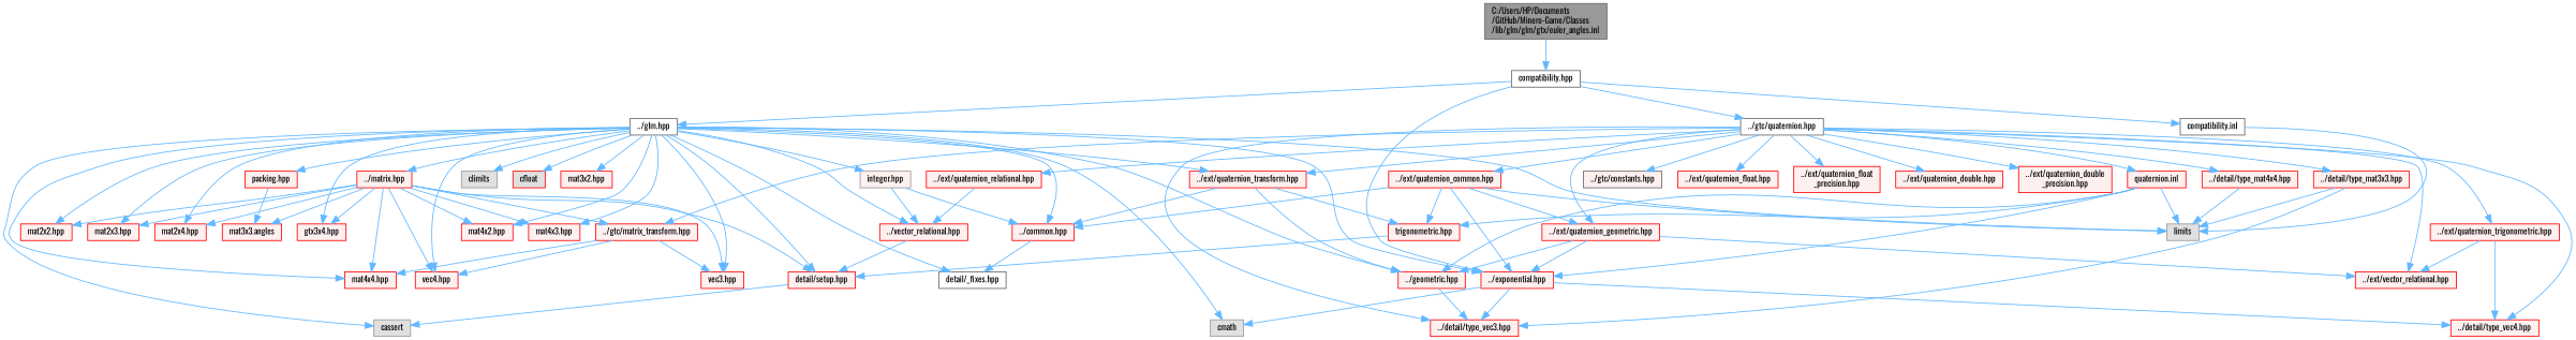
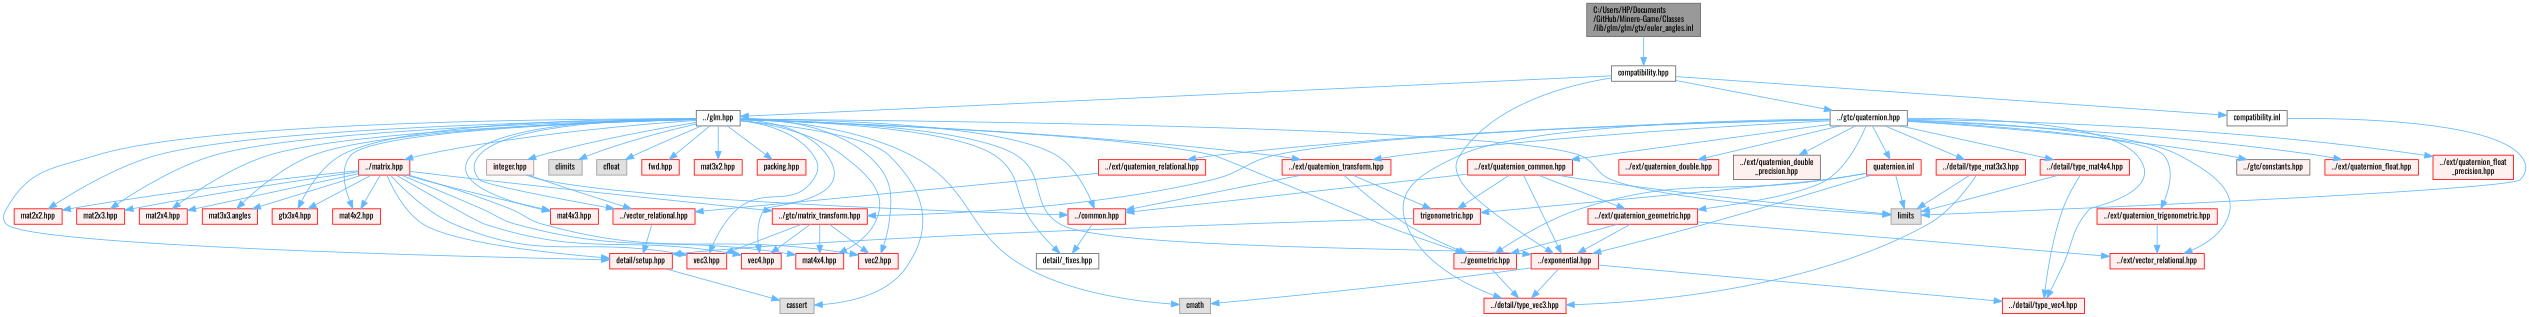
  digraph {
    fontname=Oswald
    node [color=red fillcolor="#FFF0F0" fontname=Oswald fontsize=10 shape=box style=filled]
    edge [color=steelblue1 fontname=Oswald fontsize=10 labelfontname=Helvetica labelfontsize=10 style=solid]
    n1 [color=gray40 fillcolor=grey60 fontcolor=black height=0.2 label="C:/Users/HP/Documents\l/GitHub/Minero-Game/Classes\l/lib/glm/glm/gtx/euler_angles.inl" width=0.4]
    n2 [color=grey40 fillcolor=white height=0.2 label="compatibility.hpp" width=0.4]
    n3 [color=grey40 fillcolor=white height=0.2 label="../glm.hpp" width=0.4]
    n4 [color=grey40 fillcolor=white height=0.2 label="../gtc/quaternion.hpp" width=0.4]
    n5 [color=grey40 fillcolor=white height=0.2 label="compatibility.inl" width=0.4]
    n6 [height=0.2 label="../exponential.hpp" width=0.4]
    n7 [color=grey40 fillcolor=white height=0.2 label="detail/_fixes.hpp" width=0.4]
    n8 [color=grey60 fillcolor="#E0E0E0" height=0.2 label=cmath width=0.4]
    n9 [height=0.2 label="detail/setup.hpp" width=0.4]
    n10 [color=grey60 fillcolor="#E0E0E0" height=0.2 label=cassert width=0.4]
    n11 [color=grey60 fillcolor="#E0E0E0" height=0.2 label=climits width=0.4]
-   n12 [fillcolor="#E0E0E0" height=0.2 label=cfloat width=0.4]
+   n12 [color=grey60 fillcolor="#E0E0E0" height=0.2 label=cfloat width=0.4]
    n13 [color=grey60 fillcolor="#E0E0E0" height=0.2 label=limits width=0.4]
+   n14 [height=0.2 label="fwd.hpp" width=0.4]
+   n15 [height=0.2 label="vec2.hpp" width=0.4]
    n16 [height=0.2 label="vec3.hpp" width=0.4]
    n17 [height=0.2 label="vec4.hpp" width=0.4]
    n18 [height=0.2 label="mat2x2.hpp" width=0.4]
    n19 [height=0.2 label="mat2x3.hpp" width=0.4]
    n20 [height=0.2 label="mat2x4.hpp" width=0.4]
    n21 [height=0.2 label="mat3x2.hpp" width=0.4]
    n22 [height=0.2 label="mat3x3.angles" width=0.4]
    n23 [height=0.2 label="gtx3x4.hpp" width=0.4]
    n24 [height=0.2 label="mat4x2.hpp" width=0.4]
    n25 [height=0.2 label="mat4x3.hpp" width=0.4]
    n26 [height=0.2 label="mat4x4.hpp" width=0.4]
    n27 [height=0.2 label="../common.hpp" width=0.4]
    n28 [height=0.2 label="packing.hpp" width=0.4]
    n29 [height=0.2 label="../geometric.hpp" width=0.4]
    n30 [height=0.2 label="../matrix.hpp" width=0.4]
    n31 [height=0.2 label="../vector_relational.hpp" width=0.4]
    n32 [color=grey60 height=0.2 label="integer.hpp" width=0.4]
    n33 [height=0.2 label="../ext/quaternion_transform.hpp" width=0.4]
    n34 [height=0.2 label="../detail/type_vec3.hpp" width=0.4]
    n35 [height=0.2 label="../detail/type_vec4.hpp" width=0.4]
    n36 [color=grey40 height=0.2 label="../gtc/constants.hpp" width=0.4]
    n37 [height=0.2 label="../gtc/matrix_transform.hpp" width=0.4]
    n38 [height=0.2 label="../ext/vector_relational.hpp" width=0.4]
    n39 [height=0.2 label="../ext/quaternion_common.hpp" width=0.4]
    n40 [height=0.2 label="../ext/quaternion_geometric.hpp" width=0.4]
    n41 [height=0.2 label="../ext/quaternion_float.hpp" width=0.4]
    n42 [height=0.2 label="../ext/quaternion_float\l_precision.hpp" width=0.4]
    n43 [height=0.2 label="../ext/quaternion_double.hpp" width=0.4]
-   n44 [height=0.2 label="../ext/quaternion_double\l_precision.hpp" width=0.4]
+   n44 [color=grey40 height=0.2 label="../ext/quaternion_double\l_precision.hpp" width=0.4]
    n45 [height=0.2 label="../ext/quaternion_relational.hpp" width=0.4]
    n46 [height=0.2 label="../ext/quaternion_trigonometric.hpp" width=0.4]
    n47 [height=0.2 label="../detail/type_mat3x3.hpp" width=0.4]
    n48 [height=0.2 label="../detail/type_mat4x4.hpp" width=0.4]
    n49 [height=0.2 label="quaternion.inl" width=0.4]
    n50 [height=0.2 label="trigonometric.hpp" width=0.4]
    n1 -> n2
    n2 -> n3
    n2 -> n4
    n2 -> n5
    n2 -> n6
    n3 -> n6
    n3 -> n7
    n3 -> n8
    n3 -> n9
    n3 -> n10
    n3 -> n11
    n3 -> n12
    n3 -> n13
+   n3 -> n14
+   n3 -> n15
    n3 -> n16
    n3 -> n17
    n3 -> n18
    n3 -> n19
    n3 -> n20
    n3 -> n21
-   n28 -> n22
+   n3 -> n22
    n3 -> n23
    n3 -> n24
    n3 -> n25
    n3 -> n26
    n3 -> n27
    n3 -> n28
    n3 -> n29
    n3 -> n30
    n3 -> n31
    n3 -> n32
    n3 -> n33
    n4 -> n33
    n4 -> n34
    n4 -> n35
    n4 -> n36
    n4 -> n37
    n4 -> n38
    n4 -> n39
    n4 -> n40
    n4 -> n41
    n4 -> n42
    n4 -> n43
    n4 -> n44
    n4 -> n45
    n4 -> n46
    n4 -> n47
    n4 -> n48
    n4 -> n49
    n5 -> n13
    n6 -> n8
    n6 -> n34
    n6 -> n35
    n9 -> n10
    n27 -> n7
    n29 -> n34
    n30 -> n9
+   n30 -> n15
    n30 -> n16
    n30 -> n17
    n30 -> n18
    n30 -> n19
    n30 -> n20
    n30 -> n22
    n30 -> n23
    n30 -> n24
    n30 -> n25
    n30 -> n26
    n30 -> n37
    n31 -> n9
    n32 -> n27
    n32 -> n31
    n33 -> n27
    n33 -> n29
    n33 -> n50
+   n37 -> n15
    n37 -> n16
    n37 -> n17
    n37 -> n26
    n39 -> n6
    n39 -> n13
    n39 -> n27
    n39 -> n40
    n39 -> n50
    n40 -> n6
    n40 -> n29
    n40 -> n38
    n45 -> n31
    n46 -> n38
    n47 -> n13
    n47 -> n34
    n48 -> n13
-   n46 -> n35
+   n48 -> n35
    n49 -> n6
    n49 -> n13
    n49 -> n29
    n49 -> n50
    n50 -> n9
  }
